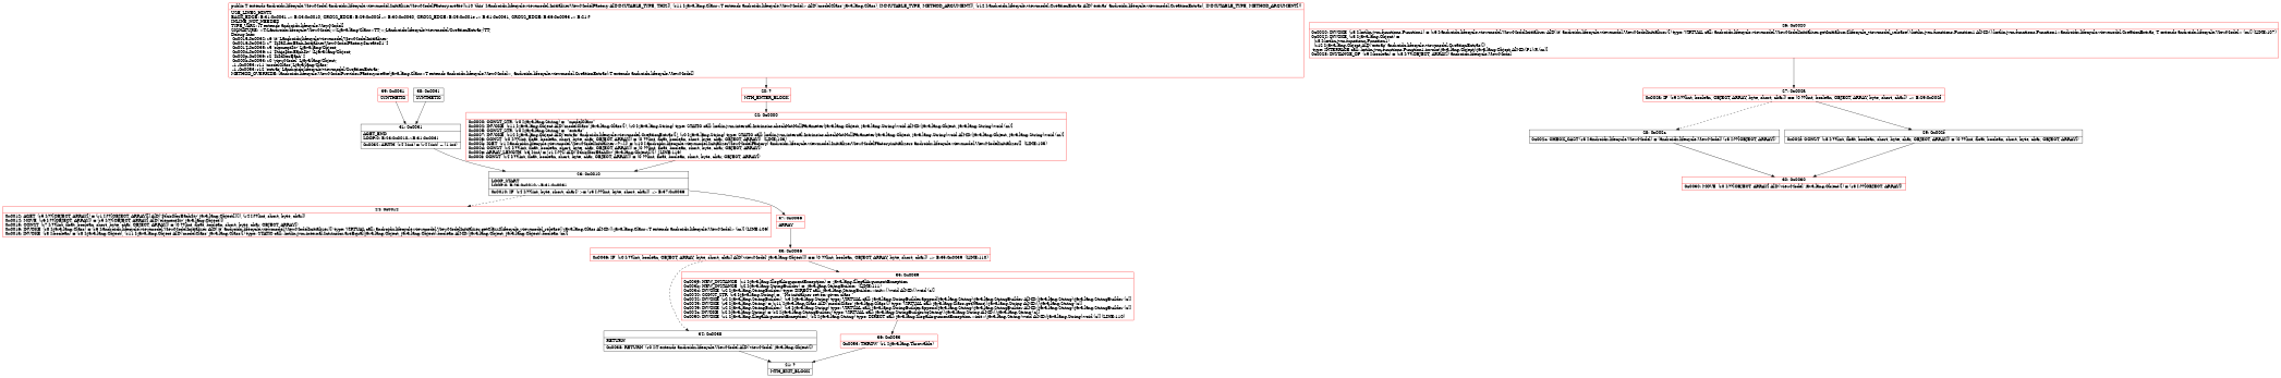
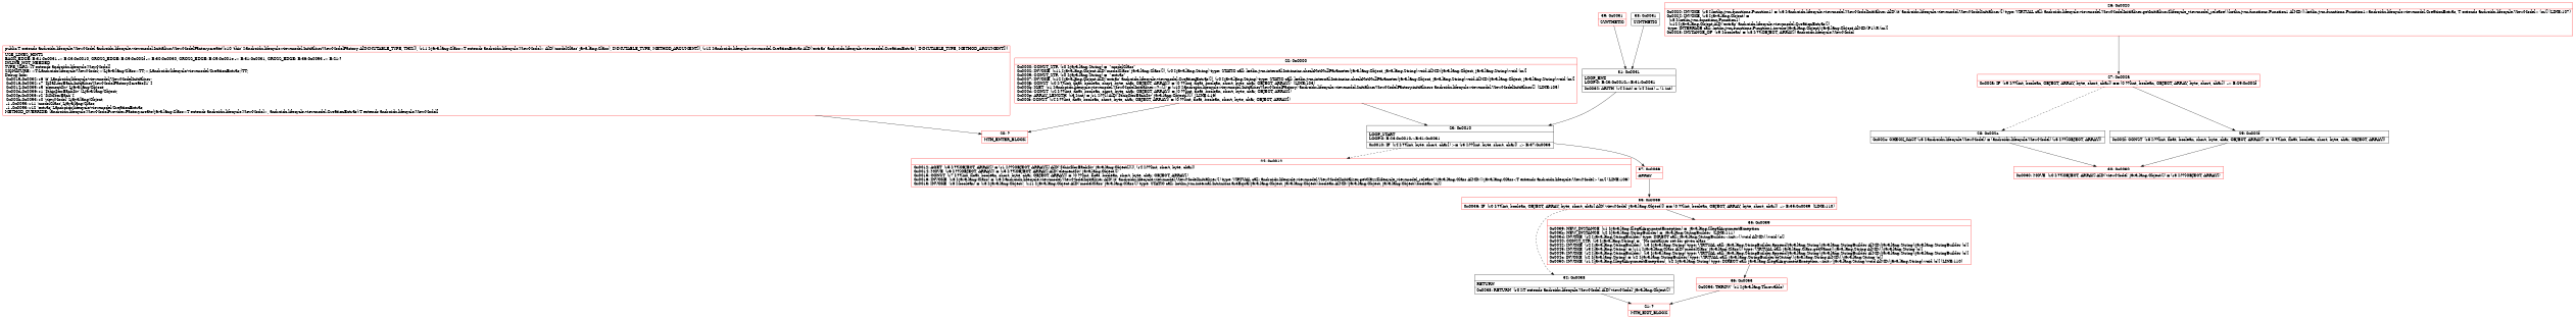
  digraph {
    node [color=red shape=record]
    n1 [label="{20\:\ ?|MTH_ENTER_BLOCK\l}"]
    n2 [label="{22\:\ 0x0000|0x0000: CONST_STR  (r0 I:java.lang.String) =  \"modelClass\" \l0x0002: INVOKE  (r11 I:java.lang.Object A[D('modelClass' java.lang.Class)]), (r0 I:java.lang.String) type: STATIC call: kotlin.jvm.internal.Intrinsics.checkNotNullParameter(java.lang.Object, java.lang.String):void A[MD:(java.lang.Object, java.lang.String):void (m)]\l0x0005: CONST_STR  (r0 I:java.lang.String) =  \"extras\" \l0x0007: INVOKE  (r12 I:java.lang.Object A[D('extras' androidx.lifecycle.viewmodel.CreationExtras)]), (r0 I:java.lang.String) type: STATIC call: kotlin.jvm.internal.Intrinsics.checkNotNullParameter(java.lang.Object, java.lang.String):void A[MD:(java.lang.Object, java.lang.String):void (m)]\l0x000a: CONST  (r0 I:??[int, float, boolean, short, byte, char, OBJECT, ARRAY]) = (0 ??[int, float, boolean, short, byte, char, OBJECT, ARRAY])  (LINE:103)\l0x000b: IGET  (r1 I:androidx.lifecycle.viewmodel.ViewModelInitializer\<?\>[]) = (r10 I:androidx.lifecycle.viewmodel.InitializerViewModelFactory) androidx.lifecycle.viewmodel.InitializerViewModelFactory.initializers androidx.lifecycle.viewmodel.ViewModelInitializer[]  (LINE:105)\l0x000d: CONST  (r2 I:??[int, float, boolean, short, byte, char, OBJECT, ARRAY]) = (0 ??[int, float, boolean, short, byte, char, OBJECT, ARRAY]) \l0x000e: ARRAY_LENGTH  (r3 I:int) = (r1 I:??[] A[D('$this$forEach$iv' java.lang.Object[])])  (LINE:116)\l0x000f: CONST  (r4 I:??[int, float, boolean, short, byte, char, OBJECT, ARRAY]) = (0 ??[int, float, boolean, short, byte, char, OBJECT, ARRAY]) \l}"]
    n3 [color=black label="{23\:\ 0x0010|LOOP_START\lLOOP:0: B:23:0x0010\-\>B:31:0x0031\l|0x0010: IF  (r4 I:??[int, byte, short, char]) \>= (r3 I:??[int, byte, short, char])  \-\> B:37:0x0036 \l}"]
    n4 [label="{24\:\ 0x0012|0x0012: AGET  (r5 I:??[OBJECT, ARRAY]) = (r1 I:??[OBJECT, ARRAY][] A[D('$this$forEach$iv' java.lang.Object[])]), (r4 I:??[int, short, byte, char]) \l0x0014: MOVE  (r6 I:??[OBJECT, ARRAY]) = (r5 I:??[OBJECT, ARRAY] A[D('element$iv' java.lang.Object)]) \l0x0015: CONST  (r7 I:??[int, float, boolean, short, byte, char, OBJECT, ARRAY]) = (0 ??[int, float, boolean, short, byte, char, OBJECT, ARRAY]) \l0x0016: INVOKE  (r8 I:java.lang.Class) = (r6 I:androidx.lifecycle.viewmodel.ViewModelInitializer A[D('it' androidx.lifecycle.viewmodel.ViewModelInitializer)]) type: VIRTUAL call: androidx.lifecycle.viewmodel.ViewModelInitializer.getClazz$lifecycle_viewmodel_release():java.lang.Class A[MD:():java.lang.Class\<T extends androidx.lifecycle.ViewModel\> (m)] (LINE:106)\l0x001a: INVOKE  (r8 I:boolean) = (r8 I:java.lang.Object), (r11 I:java.lang.Object A[D('modelClass' java.lang.Class)]) type: STATIC call: kotlin.jvm.internal.Intrinsics.areEqual(java.lang.Object, java.lang.Object):boolean A[MD:(java.lang.Object, java.lang.Object):boolean (m)]\l}"]
    n5 [label="{37\:\ 0x0036|ARRAY\l}"]
    n6 [label="{33\:\ 0x0036|0x0036: IF  (r0 I:??[int, boolean, OBJECT, ARRAY, byte, short, char] A[D('viewModel' java.lang.Object)]) == (0 ??[int, boolean, OBJECT, ARRAY, byte, short, char])  \-\> B:35:0x0039  (LINE:110)\l}"]
    n7 [label="{26\:\ 0x0020|0x0020: INVOKE  (r8 I:kotlin.jvm.functions.Function1) = (r6 I:androidx.lifecycle.viewmodel.ViewModelInitializer A[D('it' androidx.lifecycle.viewmodel.ViewModelInitializer)]) type: VIRTUAL call: androidx.lifecycle.viewmodel.ViewModelInitializer.getInitializer$lifecycle_viewmodel_release():kotlin.jvm.functions.Function1 A[MD:():kotlin.jvm.functions.Function1\<androidx.lifecycle.viewmodel.CreationExtras, T extends androidx.lifecycle.ViewModel\> (m)] (LINE:107)\l0x0024: INVOKE  (r8 I:java.lang.Object) = \l  (r8 I:kotlin.jvm.functions.Function1)\l  (r12 I:java.lang.Object A[D('extras' androidx.lifecycle.viewmodel.CreationExtras)])\l type: INTERFACE call: kotlin.jvm.functions.Function1.invoke(java.lang.Object):java.lang.Object A[MD:(P1):R (m)]\l0x0028: INSTANCE_OF  (r9 I:boolean) = (r8 I:??[OBJECT, ARRAY]) androidx.lifecycle.ViewModel \l}"]
    n8 [label="{27\:\ 0x002a|0x002a: IF  (r9 I:??[int, boolean, OBJECT, ARRAY, byte, short, char]) == (0 ??[int, boolean, OBJECT, ARRAY, byte, short, char])  \-\> B:29:0x002f \l}"]
    n9 [label="{39\:\ 0x0031|SYNTHETIC\l}"]
-   n10 [color=black label="{31\:\ 0x0031|AGET_END\lLOOP:0: B:23:0x0010\-\>B:31:0x0031\l|0x0032: ARITH  (r4 I:int) = (r4 I:int) + (1 int) \l}"]
+   n10 [color=black label="{31\:\ 0x0031|LOOP_END\lLOOP:0: B:23:0x0010\-\>B:31:0x0031\l|0x0032: ARITH  (r4 I:int) = (r4 I:int) + (1 int) \l}"]
    n11 [color=black label="{28\:\ 0x002c|0x002c: CHECK_CAST (r8 I:androidx.lifecycle.ViewModel) = (androidx.lifecycle.ViewModel) (r8 I:??[OBJECT, ARRAY]) \l}"]
    n12 [color=black label="{29\:\ 0x002f|0x002f: CONST  (r8 I:??[int, float, boolean, short, byte, char, OBJECT, ARRAY]) = (0 ??[int, float, boolean, short, byte, char, OBJECT, ARRAY]) \l}"]
    n13 [label="{30\:\ 0x0030|0x0030: MOVE  (r0 I:??[OBJECT, ARRAY] A[D('viewModel' java.lang.Object)]) = (r8 I:??[OBJECT, ARRAY]) \l}"]
    n14 [color=black label="{38\:\ 0x0031|SYNTHETIC\l}"]
    n15 [color=black label="{34\:\ 0x0038|RETURN\l|0x0038: RETURN  (r0 I:T extends androidx.lifecycle.ViewModel A[D('viewModel' java.lang.Object)]) \l}"]
    n16 [label="{35\:\ 0x0039|0x0039: NEW_INSTANCE  (r1 I:java.lang.IllegalArgumentException) =  java.lang.IllegalArgumentException \l0x003b: NEW_INSTANCE  (r2 I:java.lang.StringBuilder) =  java.lang.StringBuilder  (LINE:111)\l0x003d: INVOKE  (r2 I:java.lang.StringBuilder) type: DIRECT call: java.lang.StringBuilder.\<init\>():void A[MD:():void (c)]\l0x0040: CONST_STR  (r3 I:java.lang.String) =  \"No initializer set for given class \" \l0x0042: INVOKE  (r2 I:java.lang.StringBuilder), (r3 I:java.lang.String) type: VIRTUAL call: java.lang.StringBuilder.append(java.lang.String):java.lang.StringBuilder A[MD:(java.lang.String):java.lang.StringBuilder (c)]\l0x0045: INVOKE  (r3 I:java.lang.String) = (r11 I:java.lang.Class A[D('modelClass' java.lang.Class)]) type: VIRTUAL call: java.lang.Class.getName():java.lang.String A[MD:():java.lang.String (c)]\l0x0049: INVOKE  (r2 I:java.lang.StringBuilder), (r3 I:java.lang.String) type: VIRTUAL call: java.lang.StringBuilder.append(java.lang.String):java.lang.StringBuilder A[MD:(java.lang.String):java.lang.StringBuilder (c)]\l0x004c: INVOKE  (r2 I:java.lang.String) = (r2 I:java.lang.StringBuilder) type: VIRTUAL call: java.lang.StringBuilder.toString():java.lang.String A[MD:():java.lang.String (c)]\l0x0050: INVOKE  (r1 I:java.lang.IllegalArgumentException), (r2 I:java.lang.String) type: DIRECT call: java.lang.IllegalArgumentException.\<init\>(java.lang.String):void A[MD:(java.lang.String):void (c)] (LINE:110)\l}"]
-   n17 [color=black label="{21\:\ ?|MTH_EXIT_BLOCK\l}"]
+   n17 [label="{21\:\ ?|MTH_EXIT_BLOCK\l}"]
    n18 [label="{36\:\ 0x0053|0x0053: THROW  (r1 I:java.lang.Throwable) \l}"]
    n19 [label="{public T extends androidx.lifecycle.ViewModel androidx.lifecycle.viewmodel.InitializerViewModelFactory.create((r10 'this' I:androidx.lifecycle.viewmodel.InitializerViewModelFactory A[IMMUTABLE_TYPE, THIS]), (r11 I:java.lang.Class\<T extends androidx.lifecycle.ViewModel\> A[D('modelClass' java.lang.Class), IMMUTABLE_TYPE, METHOD_ARGUMENT]), (r12 I:androidx.lifecycle.viewmodel.CreationExtras A[D('extras' androidx.lifecycle.viewmodel.CreationExtras), IMMUTABLE_TYPE, METHOD_ARGUMENT]))  | USE_LINES_HINTS\lBACK_EDGE: B:31:0x0031 \-\> B:23:0x0010, CROSS_EDGE: B:29:0x002f \-\> B:30:0x0030, CROSS_EDGE: B:25:0x001e \-\> B:31:0x0031, CROSS_EDGE: B:36:0x0053 \-\> B:21:?\lINLINE_NOT_NEEDED\lTYPE_VARS: [T extends androidx.lifecycle.ViewModel]\lSIGNATURE: \<T:Landroidx\/lifecycle\/ViewModel;\>(Ljava\/lang\/Class\<TT;\>;Landroidx\/lifecycle\/viewmodel\/CreationExtras;)TT;\lDebug Info:\l  0x0015\-0x0032: r6 'it' Landroidx\/lifecycle\/viewmodel\/ViewModelInitializer;\l  0x0016\-0x0032: r7 '$i$a$\-forEach\-InitializerViewModelFactory$create$1' I\l  0x0014\-0x0035: r5 'element$iv' Ljava\/lang\/Object;\l  0x000d\-0x0036: r1 '$this$forEach$iv' [Ljava\/lang\/Object;\l  0x000e\-0x0036: r2 '$i$f$forEach' I\l  0x000b\-0x0053: r0 'viewModel' Ljava\/lang\/Object;\l  \-1 \-0x0053: r11 'modelClass' Ljava\/lang\/Class;\l  \-1 \-0x0053: r12 'extras' Landroidx\/lifecycle\/viewmodel\/CreationExtras;\lMETHOD_OVERRIDE: [androidx.lifecycle.ViewModelProvider.Factory.create(java.lang.Class\<T extends androidx.lifecycle.ViewModel\>, androidx.lifecycle.viewmodel.CreationExtras):T extends androidx.lifecycle.ViewModel]\l}"]
-   n1 -> n2
+   n2 -> n1
    n2 -> n3
    n3 -> n4 [style=dashed]
    n3 -> n5
    n5 -> n6
    n6 -> n15 [style=dashed]
    n6 -> n16
    n7 -> n8
    n8 -> n11 [style=dashed]
    n8 -> n12
    n9 -> n10
    n10 -> n3
    n11 -> n13
    n12 -> n13
    n14 -> n10
    n15 -> n17
    n16 -> n18
    n18 -> n17
    n19 -> n1
  }
